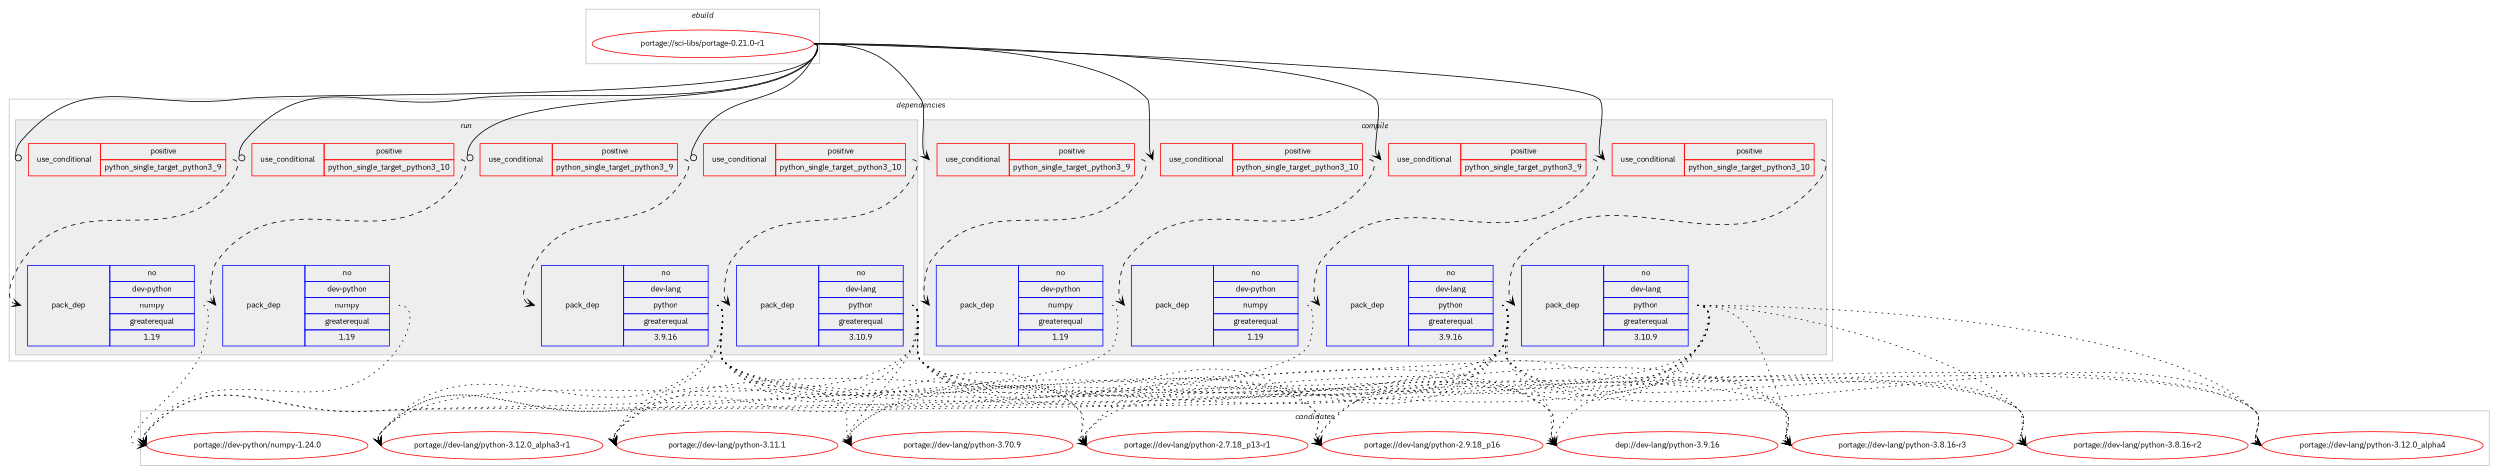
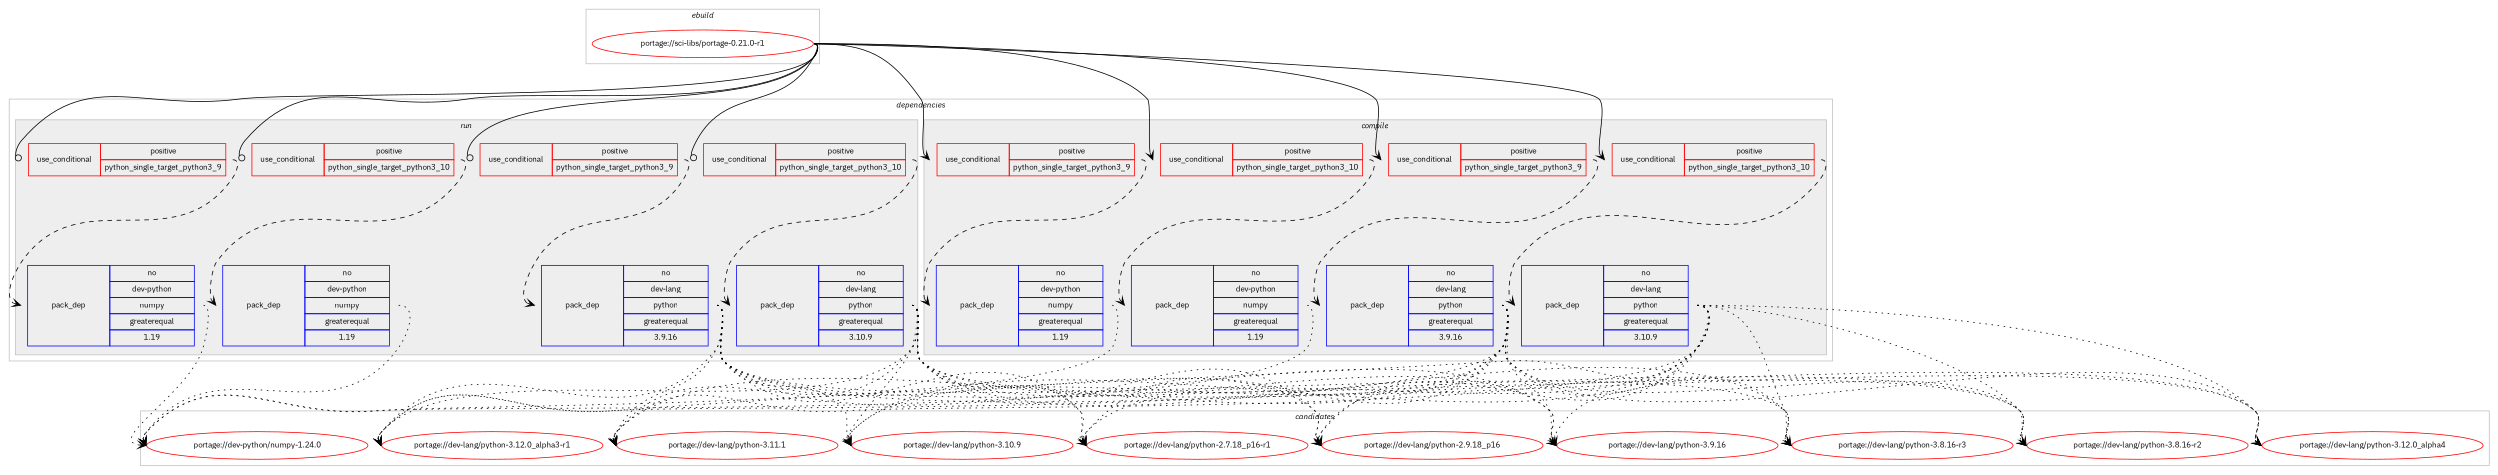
  digraph {
    compound=true
    concentrate=true
    fontname="IBM Plex Sans"
    fontsize=10
    newrank=true
    rankdir=TB
    ranksep=1.5
    node [color=red fontname="IBM Plex Sans" fontsize=10 shape=none]
    edge [arrowhead=vee fontname="IBM Plex Sans" headport=w style=dotted tailport=e weight=100]
    n1 [label="portage://sci-libs/portage-0.21.0-r1" width=4 shape=""]
    n2 [color=blue label=<<TABLE BORDER="0" CELLBORDER="1" CELLSPACING="0" CELLPADDING="4" WIDTH="220"><TR><TD ROWSPAN="6" CELLPADDING="30">pack_dep</TD></TR><TR><TD WIDTH="110">no</TD></TR><TR><TD>dev-lang</TD></TR><TR><TD>python</TD></TR><TR><TD>greaterequal</TD></TR><TR><TD>3.10.9</TD></TR></TABLE>>]
    n3 [label=<<TABLE BORDER="0" CELLBORDER="1" CELLSPACING="0" CELLPADDING="4"><TR><TD ROWSPAN="3" CELLPADDING="10">use_conditional</TD></TR><TR><TD>positive</TD></TR><TR><TD>python_single_target_python3_10</TD></TR></TABLE>>]
    n4 [color=blue label=<<TABLE BORDER="0" CELLBORDER="1" CELLSPACING="0" CELLPADDING="4" WIDTH="220"><TR><TD ROWSPAN="6" CELLPADDING="30">pack_dep</TD></TR><TR><TD WIDTH="110">no</TD></TR><TR><TD>dev-python</TD></TR><TR><TD>numpy</TD></TR><TR><TD>greaterequal</TD></TR><TR><TD>1.19</TD></TR></TABLE>>]
    n5 [label=<<TABLE BORDER="0" CELLBORDER="1" CELLSPACING="0" CELLPADDING="4"><TR><TD ROWSPAN="3" CELLPADDING="10">use_conditional</TD></TR><TR><TD>positive</TD></TR><TR><TD>python_single_target_python3_10</TD></TR></TABLE>>]
    n6 [color=blue label=<<TABLE BORDER="0" CELLBORDER="1" CELLSPACING="0" CELLPADDING="4" WIDTH="220"><TR><TD ROWSPAN="6" CELLPADDING="30">pack_dep</TD></TR><TR><TD WIDTH="110">no</TD></TR><TR><TD>dev-lang</TD></TR><TR><TD>python</TD></TR><TR><TD>greaterequal</TD></TR><TR><TD>3.9.16</TD></TR></TABLE>>]
    n7 [label=<<TABLE BORDER="0" CELLBORDER="1" CELLSPACING="0" CELLPADDING="4"><TR><TD ROWSPAN="3" CELLPADDING="10">use_conditional</TD></TR><TR><TD>positive</TD></TR><TR><TD>python_single_target_python3_9</TD></TR></TABLE>>]
    n8 [color=blue label=<<TABLE BORDER="0" CELLBORDER="1" CELLSPACING="0" CELLPADDING="4" WIDTH="220"><TR><TD ROWSPAN="6" CELLPADDING="30">pack_dep</TD></TR><TR><TD WIDTH="110">no</TD></TR><TR><TD>dev-python</TD></TR><TR><TD>numpy</TD></TR><TR><TD>greaterequal</TD></TR><TR><TD>1.19</TD></TR></TABLE>>]
    n9 [label=<<TABLE BORDER="0" CELLBORDER="1" CELLSPACING="0" CELLPADDING="4"><TR><TD ROWSPAN="3" CELLPADDING="10">use_conditional</TD></TR><TR><TD>positive</TD></TR><TR><TD>python_single_target_python3_9</TD></TR></TABLE>>]
    n10 [color=blue label=<<TABLE BORDER="0" CELLBORDER="1" CELLSPACING="0" CELLPADDING="4" WIDTH="220"><TR><TD ROWSPAN="6" CELLPADDING="30">pack_dep</TD></TR><TR><TD WIDTH="110">no</TD></TR><TR><TD>dev-lang</TD></TR><TR><TD>python</TD></TR><TR><TD>greaterequal</TD></TR><TR><TD>3.10.9</TD></TR></TABLE>>]
    n11 [label=<<TABLE BORDER="0" CELLBORDER="1" CELLSPACING="0" CELLPADDING="4"><TR><TD ROWSPAN="3" CELLPADDING="10">use_conditional</TD></TR><TR><TD>positive</TD></TR><TR><TD>python_single_target_python3_10</TD></TR></TABLE>>]
    n12 [color=blue label=<<TABLE BORDER="0" CELLBORDER="1" CELLSPACING="0" CELLPADDING="4" WIDTH="220"><TR><TD ROWSPAN="6" CELLPADDING="30">pack_dep</TD></TR><TR><TD WIDTH="110">no</TD></TR><TR><TD>dev-python</TD></TR><TR><TD>numpy</TD></TR><TR><TD>greaterequal</TD></TR><TR><TD>1.19</TD></TR></TABLE>>]
    n13 [label=<<TABLE BORDER="0" CELLBORDER="1" CELLSPACING="0" CELLPADDING="4"><TR><TD ROWSPAN="3" CELLPADDING="10">use_conditional</TD></TR><TR><TD>positive</TD></TR><TR><TD>python_single_target_python3_10</TD></TR></TABLE>>]
    n14 [color=blue label=<<TABLE BORDER="0" CELLBORDER="1" CELLSPACING="0" CELLPADDING="4" WIDTH="220"><TR><TD ROWSPAN="6" CELLPADDING="30">pack_dep</TD></TR><TR><TD WIDTH="110">no</TD></TR><TR><TD>dev-lang</TD></TR><TR><TD>python</TD></TR><TR><TD>greaterequal</TD></TR><TR><TD>3.9.16</TD></TR></TABLE>>]
    n15 [label=<<TABLE BORDER="0" CELLBORDER="1" CELLSPACING="0" CELLPADDING="4"><TR><TD ROWSPAN="3" CELLPADDING="10">use_conditional</TD></TR><TR><TD>positive</TD></TR><TR><TD>python_single_target_python3_9</TD></TR></TABLE>>]
    n16 [color=blue label=<<TABLE BORDER="0" CELLBORDER="1" CELLSPACING="0" CELLPADDING="4" WIDTH="220"><TR><TD ROWSPAN="6" CELLPADDING="30">pack_dep</TD></TR><TR><TD WIDTH="110">no</TD></TR><TR><TD>dev-python</TD></TR><TR><TD>numpy</TD></TR><TR><TD>greaterequal</TD></TR><TR><TD>1.19</TD></TR></TABLE>>]
    n17 [label=<<TABLE BORDER="0" CELLBORDER="1" CELLSPACING="0" CELLPADDING="4"><TR><TD ROWSPAN="3" CELLPADDING="10">use_conditional</TD></TR><TR><TD>positive</TD></TR><TR><TD>python_single_target_python3_9</TD></TR></TABLE>>]
    n18 [label="portage://dev-lang/python-2.9.18_p16" width=4 shape=""]
-   n19 [label="portage://dev-lang/python-2.7.18_p13-r1" width=4 shape=""]
-   n20 [label="portage://dev-lang/python-3.70.9" width=4 shape=""]
+   n19 [label="portage://dev-lang/python-2.7.18_p16-r1" width=4 shape=""]
+   n20 [label="portage://dev-lang/python-3.10.9" width=4 shape=""]
    n21 [label="portage://dev-lang/python-3.11.1" width=4 shape=""]
    n22 [label="portage://dev-lang/python-3.12.0_alpha3-r1" width=4 shape=""]
    n23 [label="portage://dev-lang/python-3.12.0_alpha4" width=4 shape=""]
    n24 [label="portage://dev-lang/python-3.8.16-r2" width=4 shape=""]
    n25 [label="portage://dev-lang/python-3.8.16-r3" width=4 shape=""]
-   n26 [label="dep://dev-lang/python-3.9.16" width=4 shape=""]
+   n26 [label="portage://dev-lang/python-3.9.16" width=4 shape=""]
    n27 [label="portage://dev-python/numpy-1.24.0" width=4 shape=""]
    subgraph cluster_1 {
      color=gray
      label=<<i>ebuild</i>>
      rank=same
      n1
    }
    subgraph cluster_2 {
      color=gray
      label=<<i>dependencies</i>>
      subgraph cluster_3 {
        color=gray
        fillcolor="#eeeeee"
        label=<<i>compile</i>>
        style=filled
        subgraph sub_4 {
          color=gray
          fillcolor="#eeeeee"
          label=<<i>compile</i>>
          style=filled
          n3
          subgraph sub_5 {
            color=gray
            fillcolor="#eeeeee"
            label=<<i>compile</i>>
            style=filled
            n2
          }
        }
        subgraph sub_6 {
          color=gray
          fillcolor="#eeeeee"
          label=<<i>compile</i>>
          style=filled
          n5
          subgraph sub_7 {
            color=gray
            fillcolor="#eeeeee"
            label=<<i>compile</i>>
            style=filled
            n4
          }
        }
        subgraph sub_8 {
          color=gray
          fillcolor="#eeeeee"
          label=<<i>compile</i>>
          style=filled
          n7
          subgraph sub_9 {
            color=gray
            fillcolor="#eeeeee"
            label=<<i>compile</i>>
            style=filled
            n6
          }
        }
        subgraph sub_10 {
          color=gray
          fillcolor="#eeeeee"
          label=<<i>compile</i>>
          style=filled
          n9
          subgraph sub_11 {
            color=gray
            fillcolor="#eeeeee"
            label=<<i>compile</i>>
            style=filled
            n8
          }
        }
      }
      subgraph cluster_12 {
        color=gray
        fillcolor="#eeeeee"
        label=<<i>compile and run</i>>
        style=filled
      }
      subgraph cluster_13 {
        color=gray
        fillcolor="#eeeeee"
        label=<<i>run</i>>
        style=filled
        subgraph sub_14 {
          color=gray
          fillcolor="#eeeeee"
          label=<<i>run</i>>
          style=filled
          n11
          subgraph sub_15 {
            color=gray
            fillcolor="#eeeeee"
            label=<<i>run</i>>
            style=filled
            n10
          }
        }
        subgraph sub_16 {
          color=gray
          fillcolor="#eeeeee"
          label=<<i>run</i>>
          style=filled
          n13
          subgraph sub_17 {
            color=gray
            fillcolor="#eeeeee"
            label=<<i>run</i>>
            style=filled
            n12
          }
        }
        subgraph sub_18 {
          color=gray
          fillcolor="#eeeeee"
          label=<<i>run</i>>
          style=filled
          n15
          subgraph sub_19 {
            color=gray
            fillcolor="#eeeeee"
            label=<<i>run</i>>
            style=filled
            n14
          }
        }
        subgraph sub_20 {
          color=gray
          fillcolor="#eeeeee"
          label=<<i>run</i>>
          style=filled
          n17
          subgraph sub_21 {
            color=gray
            fillcolor="#eeeeee"
            label=<<i>run</i>>
            style=filled
            n16
          }
        }
      }
    }
    subgraph cluster_22 {
      color=gray
      label=<<i>candidates</i>>
      rank=same
      subgraph sub_23 {
        color=black
        label=<<i>candidates</i>>
        nodesep=1
        rank=same
        n18
        n19
        n20
        n21
        n22
        n23
        n24
        n25
        n26
      }
      subgraph sub_24 {
        color=black
        label=<<i>candidates</i>>
        nodesep=1
        rank=same
        n27
      }
      subgraph sub_25 {
        color=black
        label=<<i>candidates</i>>
        nodesep=1
        rank=same
        n18
        n19
        n20
        n21
        n22
        n23
        n24
        n25
        n26
      }
      subgraph sub_26 {
        color=black
        label=<<i>candidates</i>>
        nodesep=1
        rank=same
        n27
      }
      subgraph sub_27 {
        color=black
        label=<<i>candidates</i>>
        nodesep=1
        rank=same
        n18
        n19
        n20
        n21
        n22
        n23
        n24
        n25
        n26
      }
      subgraph sub_28 {
        color=black
        label=<<i>candidates</i>>
        nodesep=1
        rank=same
        n27
      }
      subgraph sub_29 {
        color=black
        label=<<i>candidates</i>>
        nodesep=1
        rank=same
        n18
        n19
        n20
        n21
        n22
        n23
        n24
        n25
        n26
      }
      subgraph sub_30 {
        color=black
        label=<<i>candidates</i>>
        nodesep=1
        rank=same
        n27
      }
    }
    n1 -> n3 [style=solid weight=20]
    n1 -> n5 [style=solid weight=20]
    n1 -> n7 [style=solid weight=20]
    n1 -> n9 [style=solid weight=20]
    n1 -> n11 [arrowhead=odot style=solid weight=20]
    n1 -> n13 [arrowhead=odot style=solid weight=20]
    n1 -> n15 [arrowhead=odot style=solid weight=20]
    n1 -> n17 [arrowhead=odot style=solid weight=20]
    n2 -> n18
    n2 -> n19
    n2 -> n20
    n2 -> n21
    n2 -> n22
    n2 -> n23
    n2 -> n24
    n2 -> n25
    n2 -> n26
    n3 -> n2 [style=dashed weight=20]
    n4 -> n27
    n5 -> n4 [style=dashed weight=20]
    n6 -> n18
    n6 -> n19
    n6 -> n20
    n6 -> n21
    n6 -> n22
    n6 -> n23
    n6 -> n24
    n6 -> n25
    n6 -> n26
    n7 -> n6 [style=dashed weight=20]
    n8 -> n27
    n9 -> n8 [style=dashed weight=20]
    n10 -> n18
    n10 -> n19
    n10 -> n20
    n10 -> n21
    n10 -> n22
    n10 -> n23
    n10 -> n24
    n10 -> n25
    n10 -> n26
    n11 -> n10 [style=dashed weight=20]
    n12 -> n27
    n13 -> n12 [style=dashed weight=20]
    n14 -> n18
    n14 -> n19
    n14 -> n20
    n14 -> n21
    n14 -> n22
    n14 -> n23
    n14 -> n24
    n14 -> n25
    n14 -> n26
    n15 -> n14 [style=dashed weight=20]
    n16 -> n27
    n17 -> n16 [style=dashed weight=20]
  }
